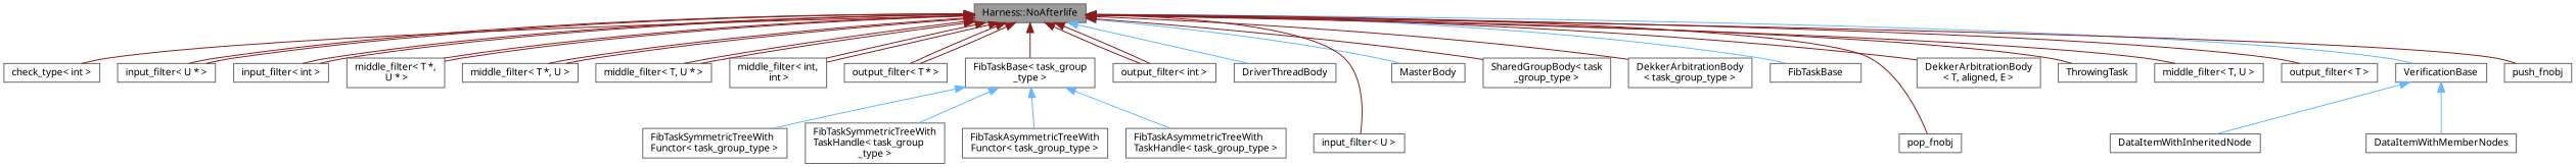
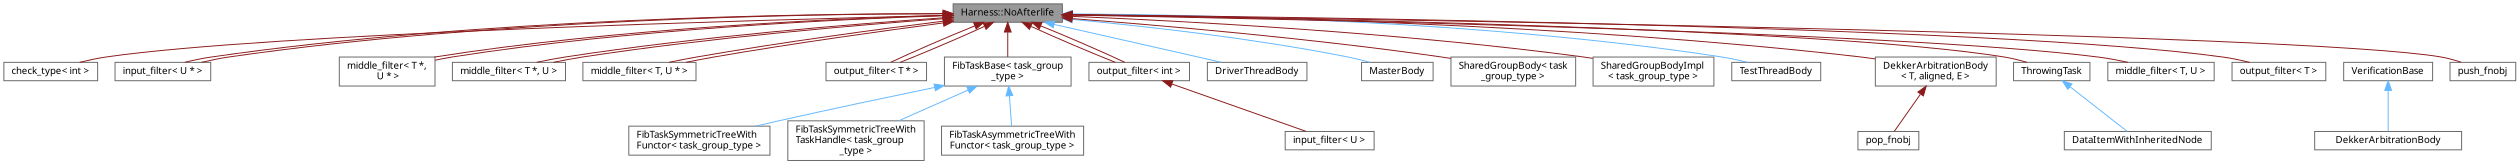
  digraph {
    fontname="Noto Sans"
    rankdir=TB
    node [color=gray40 fillcolor=white fontname="Noto Sans" fontsize=10 shape=box style=filled]
    edge [color=firebrick4 dir=back fontname="Noto Sans" fontsize=10 labelfontname=Helvetica labelfontsize=10 style=solid]
    n1 [fillcolor=grey60 fontcolor=black height=0.2 label="Harness::NoAfterlife" width=0.4]
    n2 [height=0.2 label="check_type\< int \>" width=0.4]
    n3 [height=0.2 label="input_filter\< U * \>" width=0.4]
-   n4 [height=0.2 label="input_filter\< int \>" width=0.4]
    n5 [height=0.2 label="middle_filter\< T *,\l U * \>" width=0.4]
    n6 [height=0.2 label="middle_filter\< T *, U \>" width=0.4]
    n7 [height=0.2 label="middle_filter\< T, U * \>" width=0.4]
-   n8 [height=0.2 label="middle_filter\< int,\l int \>" width=0.4]
    n9 [height=0.2 label="output_filter\< T * \>" width=0.4]
    n10 [height=0.2 label="output_filter\< int \>" width=0.4]
    n11 [height=0.2 label="DekkerArbitrationBody\l\< T, aligned, E \>" width=0.4]
    n12 [height=0.2 label=DriverThreadBody width=0.4]
    n13 [height=0.2 label="FibTaskBase\< task_group\l_type \>" width=0.4]
    n14 [height=0.2 label=MasterBody width=0.4]
    n15 [height=0.2 label="SharedGroupBody\< task\l_group_type \>" width=0.4]
-   n16 [height=0.2 label="DekkerArbitrationBody\l\< task_group_type \>" width=0.4]
-   n17 [height=0.2 label=FibTaskBase width=0.4]
+   n16 [height=0.2 label="SharedGroupBodyImpl\l\< task_group_type \>" width=0.4]
+   n17 [height=0.2 label=TestThreadBody width=0.4]
    n18 [height=0.2 label=ThrowingTask width=0.4]
    n19 [height=0.2 label=VerificationBase width=0.4]
    n20 [height=0.2 label="input_filter\< U \>" width=0.4]
    n21 [height=0.2 label="middle_filter\< T, U \>" width=0.4]
    n22 [height=0.2 label="output_filter\< T \>" width=0.4]
    n23 [height=0.2 label=pop_fnobj width=0.4]
    n24 [height=0.2 label=push_fnobj width=0.4]
    n25 [height=0.2 label="FibTaskAsymmetricTreeWith\lFunctor\< task_group_type \>" width=0.4]
-   n26 [height=0.2 label="FibTaskAsymmetricTreeWith\lTaskHandle\< task_group_type \>" width=0.4]
    n27 [height=0.2 label="FibTaskSymmetricTreeWith\lFunctor\< task_group_type \>" width=0.4]
    n28 [height=0.2 label="FibTaskSymmetricTreeWith\lTaskHandle\< task_group\l_type \>" width=0.4]
    n29 [height=0.2 label=DataItemWithInheritedNode width=0.4]
-   n30 [height=0.2 label=DataItemWithMemberNodes width=0.4]
+   n30 [height=0.2 label=DekkerArbitrationBody width=0.4]
    n1 -> n2
    n1 -> n3
    n1 -> n3
-   n1 -> n4
-   n1 -> n4
    n1 -> n5
    n1 -> n5
    n1 -> n6
    n1 -> n6
    n1 -> n7
    n1 -> n7
-   n1 -> n8
-   n1 -> n8
    n1 -> n9
    n1 -> n9
    n1 -> n10
    n1 -> n10
    n1 -> n11
    n1 -> n12 [color=steelblue1]
    n1 -> n13
    n1 -> n14 [color=steelblue1]
    n1 -> n15
    n1 -> n16
    n1 -> n17 [color=steelblue1]
    n1 -> n18
-   n1 -> n19 [color=steelblue1]
-   n1 -> n20
+   n10 -> n20
    n1 -> n21
    n1 -> n22
-   n1 -> n23
+   n11 -> n23
    n1 -> n24
    n13 -> n25 [color=steelblue1]
-   n13 -> n26 [color=steelblue1]
    n13 -> n27 [color=steelblue1]
    n13 -> n28 [color=steelblue1]
-   n19 -> n29 [color=steelblue1]
+   n18 -> n29 [color=steelblue1]
    n19 -> n30 [color=steelblue1]
  }
